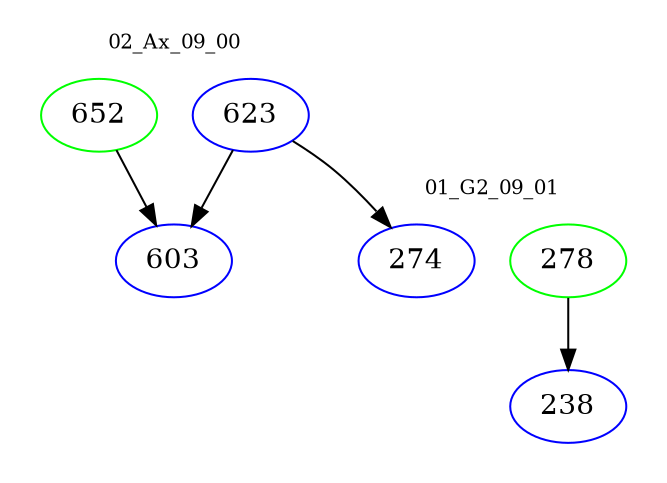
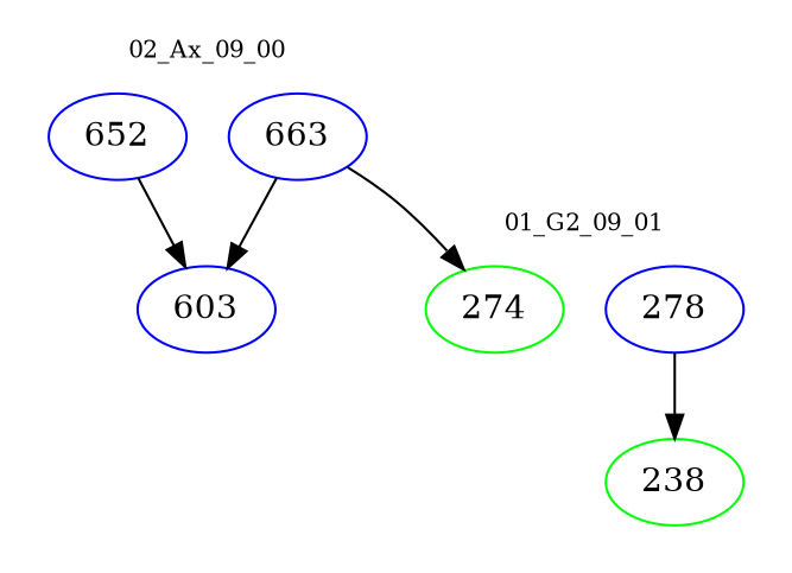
  digraph {
    node [color=blue]
    edge [color=black]
-   n1 [label=623]
+   n1 [label=663]
    n2 [label=603]
-   n3 [color=green label=652]
-   n4 [color=green label=278]
-   n5 [label=238]
-   n6 [label=274]
+   n3 [label=652]
+   n4 [label=278]
+   n5 [color=green label=238]
+   n6 [color=green label=274]
    subgraph cluster_1 {
      color=white
      fontsize=10
      label="02_Ax_09_00"
      n1
      n2
      n3
    }
    subgraph cluster_2 {
      color=white
      fontsize=10
      label="01_G2_09_01"
      n4
      n5
      n6
    }
    n1 -> n2
    n1 -> n6
    n3 -> n2
    n4 -> n5
  }
